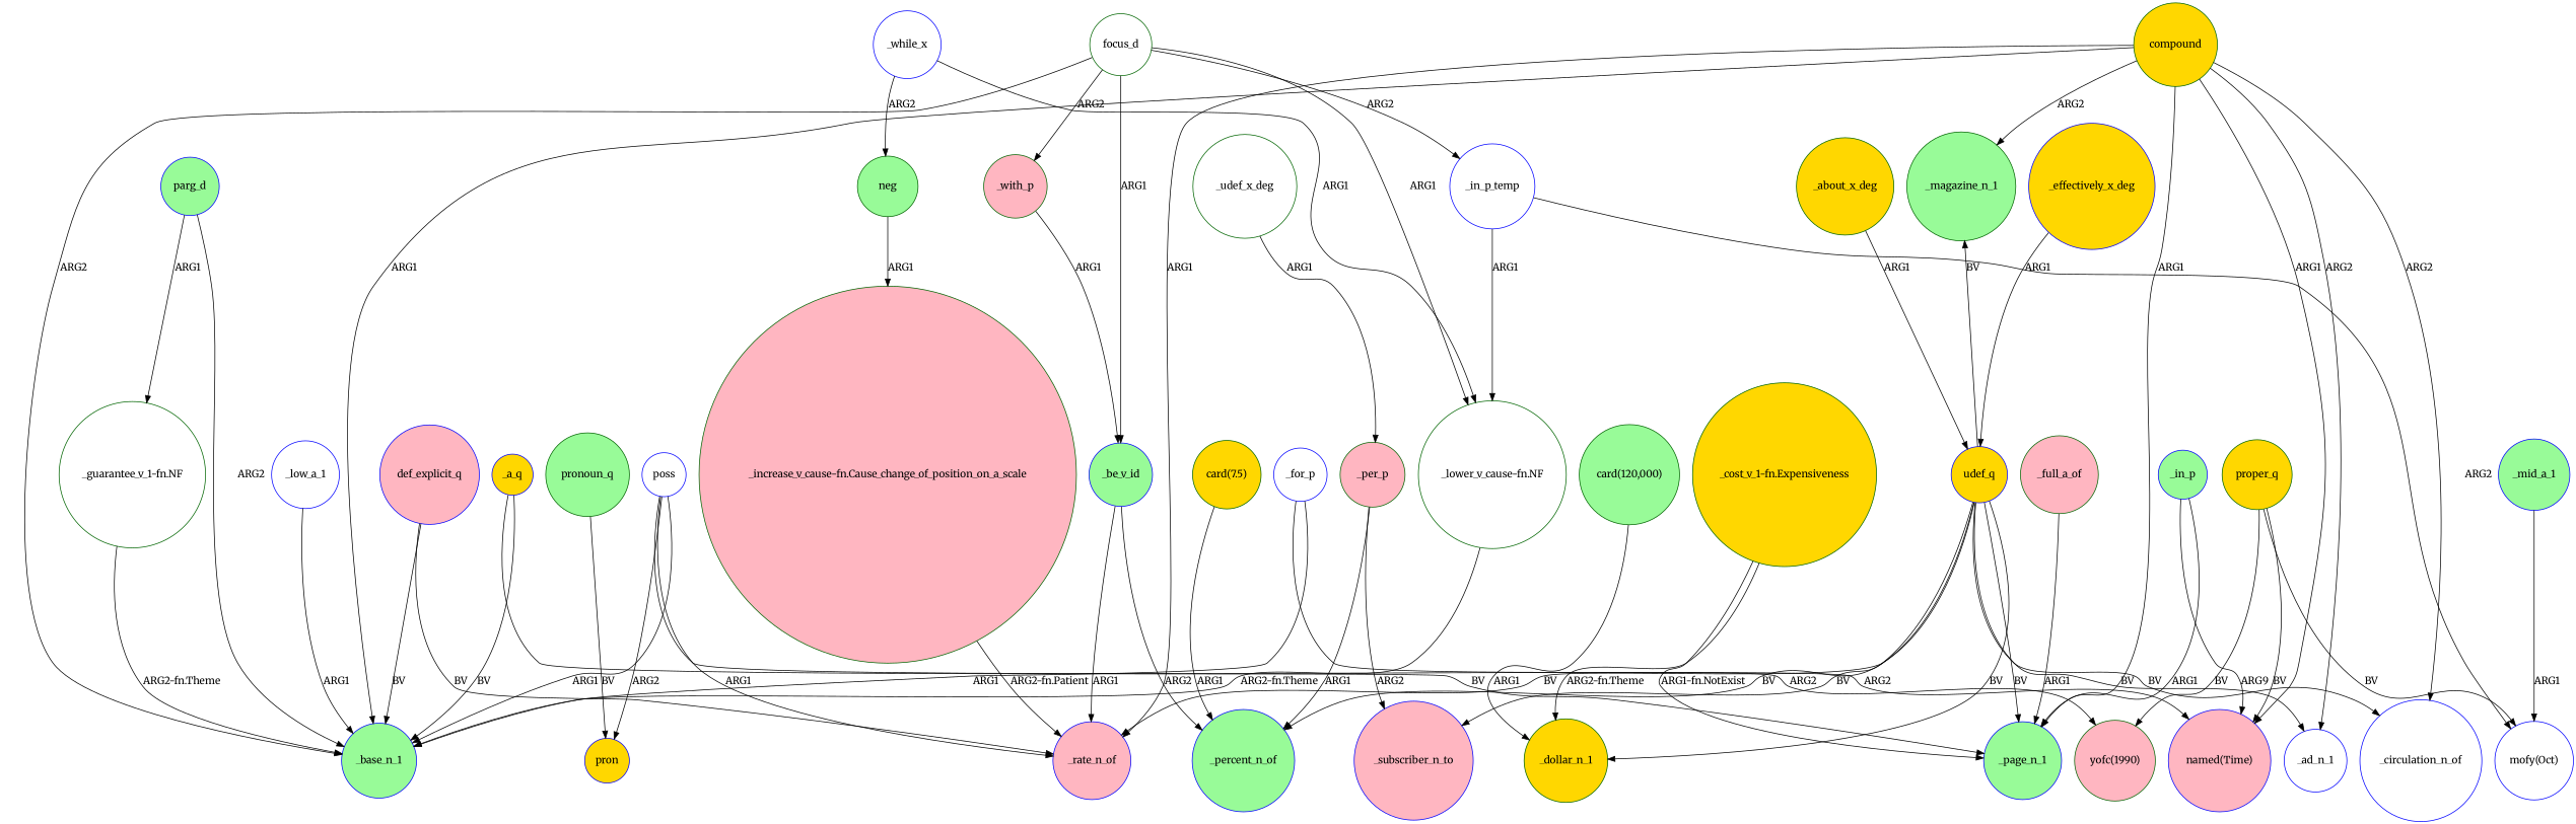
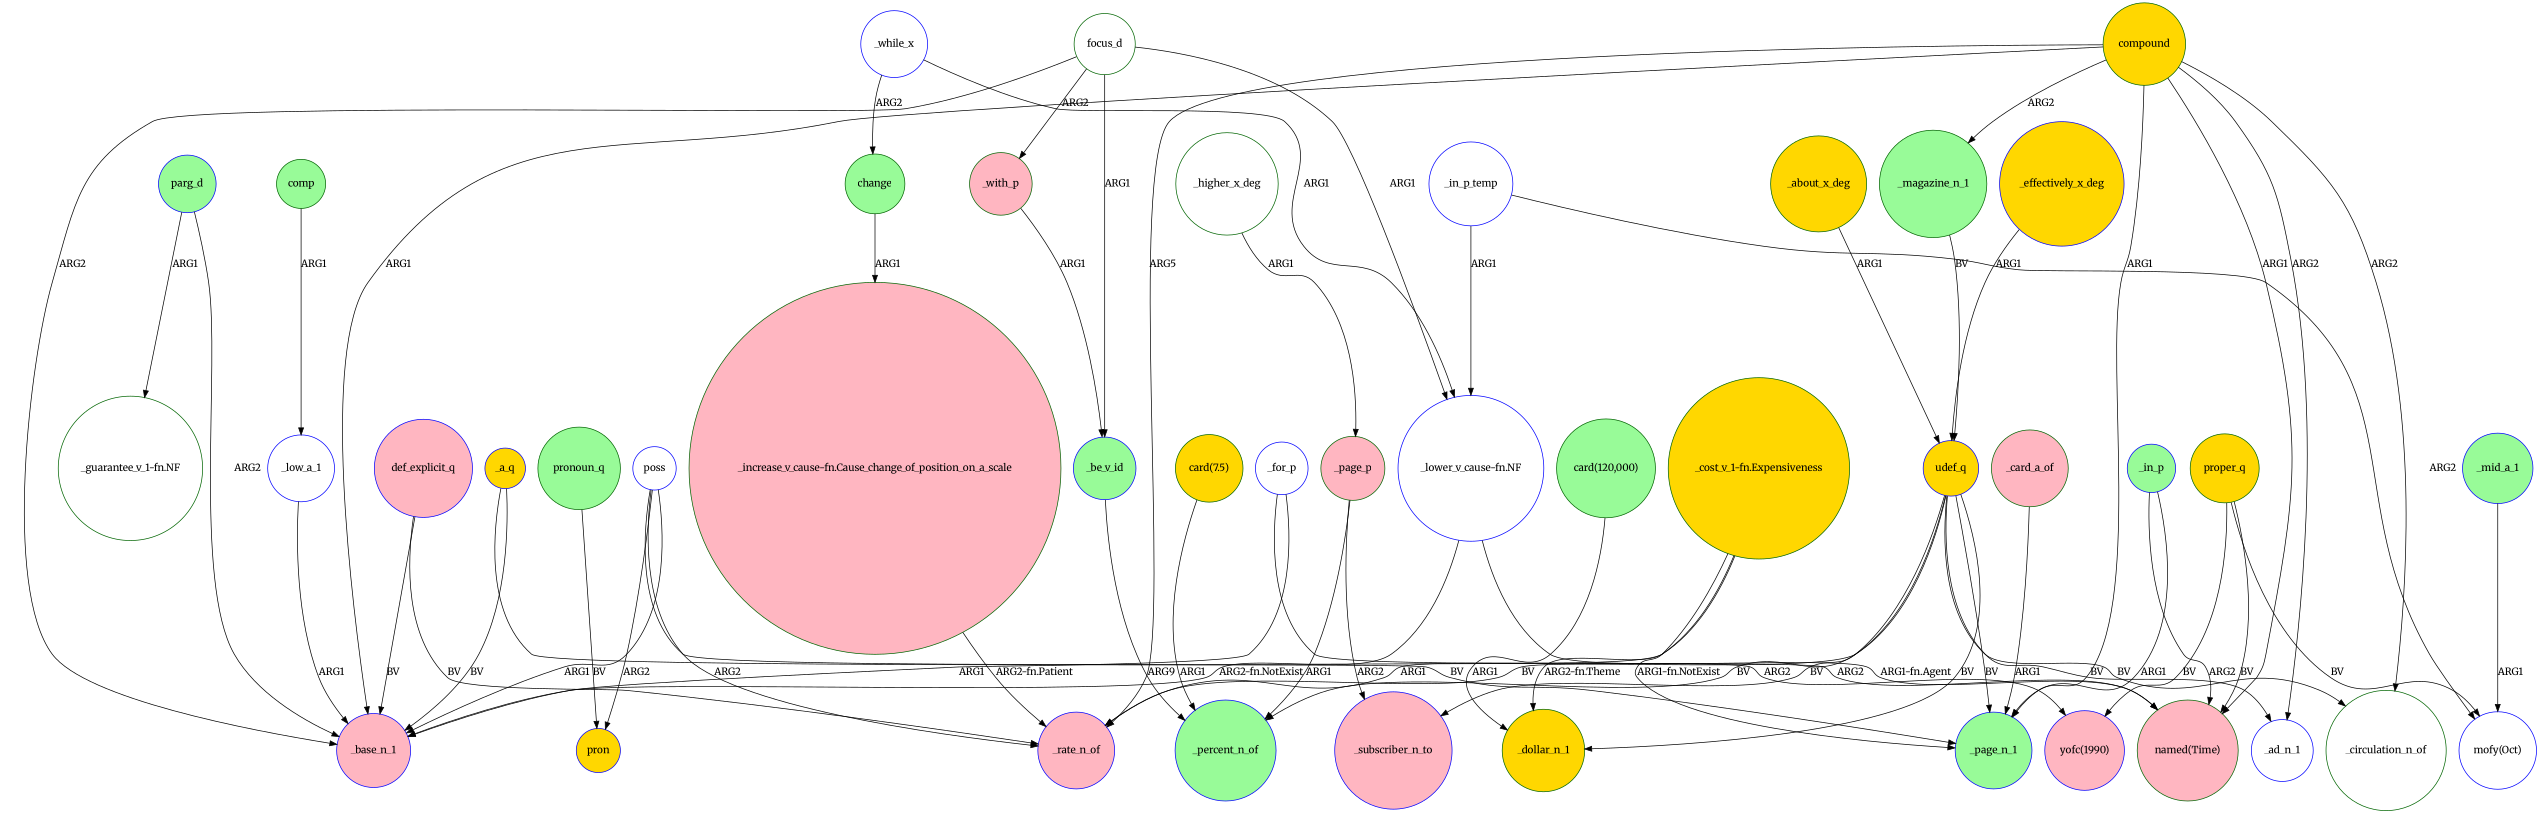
  digraph {
    fontname=Merriweather
    node [color=blue fillcolor=white fontname=Merriweather shape=circle style=filled]
    edge [fontname=Merriweather]
    poss
-   _base_n_1 [fillcolor=palegreen]
+   _base_n_1 [fillcolor=lightpink]
    _rate_n_of [fillcolor=lightpink]
-   "named(Time)" [fillcolor=lightpink]
+   "named(Time)" [color=darkgreen fillcolor=lightpink]
    pron [fillcolor=gold]
    compound [color=darkgreen fillcolor=gold]
    _page_n_1 [fillcolor=palegreen]
    _ad_n_1
-   _circulation_n_of
+   _circulation_n_of [color=darkgreen]
    _magazine_n_1 [color=darkgreen fillcolor=palegreen]
    focus_d [color=darkgreen]
-   "_lower_v_cause-fn.NF" [color=darkgreen]
+   "_lower_v_cause-fn.NF"
    _be_v_id [fillcolor=palegreen]
    _in_p_temp
    _with_p [color=darkgreen fillcolor=lightpink]
    _percent_n_of [fillcolor=palegreen]
    "mofy(Oct)"
    _a_q [fillcolor=gold]
    parg_d [fillcolor=palegreen]
    "_guarantee_v_1-fn.NF" [color=darkgreen]
-   _higher_x_deg [color=darkgreen label=_udef_x_deg]
-   _per_p [color=darkgreen fillcolor=lightpink]
+   _higher_x_deg [color=darkgreen]
+   _per_p [color=darkgreen fillcolor=lightpink label=_page_p]
    _subscriber_n_to [fillcolor=lightpink]
    _in_p [fillcolor=palegreen]
    def_explicit_q [fillcolor=lightpink]
    "card(7.5)" [color=darkgreen fillcolor=gold]
-   _full_a_of [color=darkgreen fillcolor=lightpink]
-   neg [color=darkgreen fillcolor=palegreen]
+   _full_a_of [color=darkgreen fillcolor=lightpink label=_card_a_of]
+   neg [color=darkgreen fillcolor=palegreen label=change]
    "_increase_v_cause-fn.Cause_change_of_position_on_a_scale" [color=darkgreen fillcolor=lightpink]
    proper_q [color=darkgreen fillcolor=gold]
-   "yofc(1990)" [color=darkgreen fillcolor=lightpink]
+   "yofc(1990)" [fillcolor=lightpink]
    udef_q [fillcolor=gold]
    _dollar_n_1 [color=darkgreen fillcolor=gold]
    _about_x_deg [color=darkgreen fillcolor=gold]
    "_cost_v_1-fn.Expensiveness" [color=darkgreen fillcolor=gold]
    pronoun_q [color=darkgreen fillcolor=palegreen]
    _effectively_x_deg [fillcolor=gold]
    _mid_a_1 [fillcolor=palegreen]
    _for_p
    _low_a_1
    _while_x
    "card(120,000)" [color=darkgreen fillcolor=palegreen]
+   comp [color=darkgreen fillcolor=palegreen]
    poss -> _base_n_1 [label=ARG1]
-   poss -> _rate_n_of [label=ARG1]
+   poss -> _rate_n_of [label=ARG2]
    poss -> "named(Time)" [label=ARG2]
    poss -> pron [label=ARG2]
    compound -> _base_n_1 [label=ARG1]
-   compound -> _rate_n_of [label=ARG1]
+   compound -> _rate_n_of [label=ARG5]
    compound -> "named(Time)" [label=ARG1]
    compound -> _page_n_1 [label=ARG1]
    compound -> _ad_n_1 [label=ARG2]
    compound -> _circulation_n_of [label=ARG2]
    compound -> _magazine_n_1 [label=ARG2]
    focus_d -> _base_n_1 [label=ARG2]
    focus_d -> "_lower_v_cause-fn.NF" [label=ARG1]
    focus_d -> _be_v_id [label=ARG1]
-   focus_d -> _in_p_temp [label=ARG2]
    focus_d -> _with_p [label=ARG2]
-   "_lower_v_cause-fn.NF" -> _base_n_1 [label="ARG2-fn.Theme"]
-   _be_v_id -> _rate_n_of [label=ARG1]
-   _be_v_id -> _percent_n_of [label=ARG2]
+   "_lower_v_cause-fn.NF" -> _base_n_1 [label="ARG2-fn.NotExist"]
+   "_lower_v_cause-fn.NF" -> "named(Time)" [label="ARG1-fn.Agent"]
+   "_cost_v_1-fn.Expensiveness" -> _rate_n_of [label=ARG1]
+   _be_v_id -> _percent_n_of [label=ARG9]
    _in_p_temp -> "_lower_v_cause-fn.NF" [label=ARG1]
    _in_p_temp -> "mofy(Oct)" [label=ARG2]
    _with_p -> _be_v_id [label=ARG1]
    _a_q -> _base_n_1 [label=BV]
    _a_q -> _page_n_1 [label=BV]
    parg_d -> _base_n_1 [label=ARG2]
    parg_d -> "_guarantee_v_1-fn.NF" [label=ARG1]
-   "_guarantee_v_1-fn.NF" -> _base_n_1 [label="ARG2-fn.Theme"]
    _higher_x_deg -> _per_p [label=ARG1]
    _per_p -> _percent_n_of [label=ARG1]
    _per_p -> _subscriber_n_to [label=ARG2]
-   _in_p -> "named(Time)" [label=ARG9]
+   _in_p -> "named(Time)" [label=ARG2]
    _in_p -> _page_n_1 [label=ARG1]
    def_explicit_q -> _base_n_1 [label=BV]
    def_explicit_q -> _rate_n_of [label=BV]
    "card(7.5)" -> _percent_n_of [label=ARG1]
    _full_a_of -> _page_n_1 [label=ARG1]
    neg -> "_increase_v_cause-fn.Cause_change_of_position_on_a_scale" [label=ARG1]
    "_increase_v_cause-fn.Cause_change_of_position_on_a_scale" -> _rate_n_of [label="ARG2-fn.Patient"]
    proper_q -> "named(Time)" [label=BV]
    proper_q -> "mofy(Oct)" [label=BV]
    proper_q -> "yofc(1990)" [label=BV]
    udef_q -> _rate_n_of [label=BV]
    udef_q -> _page_n_1 [label=BV]
    udef_q -> _ad_n_1 [label=BV]
    udef_q -> _circulation_n_of [label=BV]
-   udef_q -> _magazine_n_1 [label=BV]
+   _magazine_n_1 -> udef_q [label=BV]
    udef_q -> _percent_n_of [label=BV]
    udef_q -> _subscriber_n_to [label=BV]
    udef_q -> _dollar_n_1 [label=BV]
    _about_x_deg -> udef_q [label=ARG1]
    "_cost_v_1-fn.Expensiveness" -> _page_n_1 [label="ARG1-fn.NotExist"]
    "_cost_v_1-fn.Expensiveness" -> _dollar_n_1 [label="ARG2-fn.Theme"]
    pronoun_q -> pron [label=BV]
    _effectively_x_deg -> udef_q [label=ARG1]
    _mid_a_1 -> "mofy(Oct)" [label=ARG1]
    _for_p -> _base_n_1 [label=ARG1]
    _for_p -> "yofc(1990)" [label=ARG2]
    _low_a_1 -> _base_n_1 [label=ARG1]
    _while_x -> "_lower_v_cause-fn.NF" [label=ARG1]
    _while_x -> neg [label=ARG2]
    "card(120,000)" -> _dollar_n_1 [label=ARG1]
+   comp -> _low_a_1 [label=ARG1]
  }
